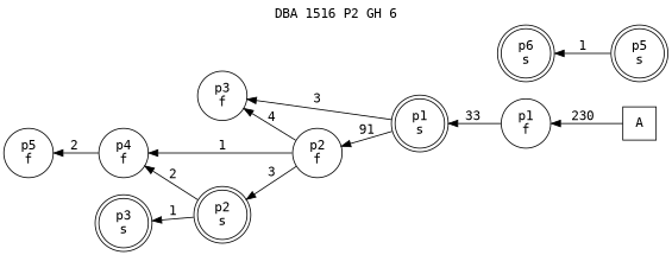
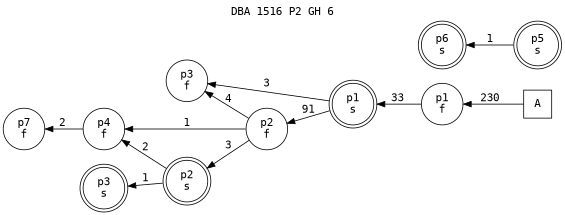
  digraph {
    fontname="DejaVu Sans Mono"
    label=" DBA 1516 P2 GH 6 "
    labelloc=tl
    rankdir=RL
    node [fontname="DejaVu Sans Mono" shape=circle]
    edge [fontname="DejaVu Sans Mono"]
    n1 [label=A shape=square]
    n2 [label="p1\nf"]
    n3 [label="p1\ns" shape=doublecircle]
    n4 [label="p2\nf"]
    n5 [label="p3\nf"]
    n6 [label="p4\nf"]
    n7 [label="p2\ns" shape=doublecircle]
-   n8 [label="p5\nf"]
+   n8 [label="p7\nf"]
    n9 [label="p3\ns" shape=doublecircle]
    n10 [label="p5\ns" shape=doublecircle]
    n11 [label="p6\ns" shape=doublecircle]
    n1 -> n2 [label=230]
    n2 -> n3 [label=33]
    n3 -> n4 [label=91]
    n3 -> n5 [label=3]
    n4 -> n5 [label=4]
    n4 -> n6 [label=1]
    n4 -> n7 [label=3]
    n6 -> n8 [label=2]
    n7 -> n6 [label=2]
    n7 -> n9 [label=1]
    n10 -> n11 [label=1]
  }
